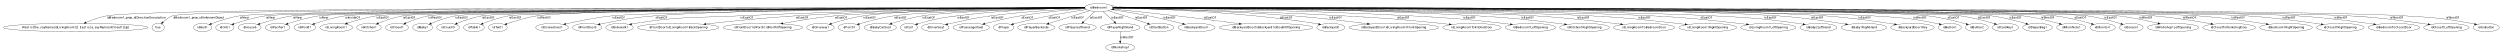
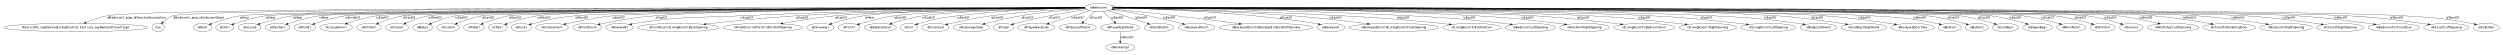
  digraph {
    fontname=Roboto
    node [fontname=Roboto node_type=entity_node]
    edge [edge_type=relationship fontname=Roboto]
    idBedroom1
    "West is [the, sayName(idLivingRoom1)]. East is [a, sayName(idCloset1)].{p}" [node_type=property_node]
    true [node_type=property_node]
    idBed1
    idCrib1
    n6 [label=idHouse6]
    idPacifier1
    idWorld1
    idLivingRoom1
    idKitchen1
    idCloset1
    idBaby1
    n13 [label=idCouch9]
    idTable1
    idTent1
+   idDock1
    idScrewdriver1
    n18 [label=idFrontDoor3]
    idSidewalk1
    idFrontDoor1idLivingRoom1BackOpening
    idFrontDoor1idPorch1idNorthOfOpening
    idDriveway1
    idPorch1
    idBabyCarSeat
    idCar1
    idDriverSeat
    idPassengerSeat
    idPlayer
    idPlayerBackside
    idPlayerLeftHand
    idPlayerRightHand
    idStartButton
    idBackyardDoor1
    idBackyardDoor1idBackyard1idSouthOfOpening
    idBackyard1
    idBackyardDoor1idLivingRoom1FrontOpening
    idLivingRoomToKitchenDoor
    idBedroom1LeftOpening
    idKitchen1RightOpening
    idLivingRoomToBedroomDoor
    idLivingRoom1RightOpening
    idLivingRoom1LeftOpening
    n43 [label=idBaby2LeftHand]
-   idBaby1RightHand
+   idBaby1RightHand [label=idCardKey1RightHand]
    idBackyardDoor1Key
    idButton1
    idButton2
    idCardKey1
    idDiaperBag1
    idMomNote1
    idMonitor1
    idScreen1
    idWorkshop1LeftOpening
    idClosetToWorkshopDoor
    idBedroom1RightOpening
    idCloset1RightOpening
    idBedroomToClosetDoor
    idCloset1LeftOpening
    idGoButton
    idWorkshop1
    idBedroom1 -> idBedroom1 [label=isNear]
    idBedroom1 -> "West is [the, sayName(idLivingRoom1)]. East is [a, sayName(idCloset1)].{p}" [edge_type=property label=idBedroom1_prop_idDirectionDescription]
    idBedroom1 -> true [edge_type=property label=idBedroom1_prop_idUnknownObject]
    idBedroom1 -> idBed1 [label=isNear]
    idBedroom1 -> idCrib1 [label=isNear]
    idBedroom1 -> n6 [label=isNear]
    idBedroom1 -> idPacifier1 [label=isNear]
    idBedroom1 -> idWorld1 [label=isInsideOf]
    idBedroom1 -> idLivingRoom1 [label=isEastOf]
    idBedroom1 -> idKitchen1 [label=isEastOf]
    idBedroom1 -> idCloset1 [label=isWestOf]
    idBedroom1 -> idBaby1 [label=isEastOf]
    idBedroom1 -> n13 [label=isEastOf]
    idBedroom1 -> idTable1 [label=isEastOf]
    idBedroom1 -> idTent1 [label=isWestOf]
+   idBedroom1 -> idDock1 [label=isWestOf]
    idBedroom1 -> idScrewdriver1 [label=isEastOf]
    idBedroom1 -> n18 [label=isEastOf]
    idBedroom1 -> idSidewalk1 [label=isEastOf]
    idBedroom1 -> idFrontDoor1idLivingRoom1BackOpening [label=isEastOf]
    idBedroom1 -> idFrontDoor1idPorch1idNorthOfOpening [label=isEastOf]
-   idBedroom1 -> idDriveway1 [label=isEastOf]
+   idBedroom1 -> idDriveway1 [label=isNear]
    idBedroom1 -> idPorch1 [label=isEastOf]
    idBedroom1 -> idBabyCarSeat [label=isEastOf]
    idBedroom1 -> idCar1 [label=isEastOf]
    idBedroom1 -> idDriverSeat [label=isEastOf]
    idBedroom1 -> idPassengerSeat [label=isEastOf]
    idBedroom1 -> idPlayer [label=isEastOf]
    idBedroom1 -> idPlayerBackside [label=isEastOf]
    idBedroom1 -> idPlayerLeftHand [label=isEastOf]
    idBedroom1 -> idPlayerRightHand [label=isEastOf]
    idBedroom1 -> idStartButton [label=isEastOf]
    idBedroom1 -> idBackyardDoor1 [label=isEastOf]
    idBedroom1 -> idBackyardDoor1idBackyard1idSouthOfOpening [label=isEastOf]
    idBedroom1 -> idBackyard1 [label=isEastOf]
    idBedroom1 -> idBackyardDoor1idLivingRoom1FrontOpening [label=isEastOf]
    idBedroom1 -> idLivingRoomToKitchenDoor [label=isEastOf]
    idBedroom1 -> idBedroom1LeftOpening [label=isEastOf]
    idBedroom1 -> idKitchen1RightOpening [label=isEastOf]
    idBedroom1 -> idLivingRoomToBedroomDoor [label=isEastOf]
    idBedroom1 -> idLivingRoom1RightOpening [label=isEastOf]
    idBedroom1 -> idLivingRoom1LeftOpening [label=isEastOf]
    idBedroom1 -> n43 [label=isEastOf]
    idBedroom1 -> idBaby1RightHand [label=isEastOf]
    idBedroom1 -> idBackyardDoor1Key [label=isEastOf]
    idBedroom1 -> idButton1 [label=isWestOf]
    idBedroom1 -> idButton2 [label=isEastOf]
    idBedroom1 -> idCardKey1 [label=isEastOf]
    idBedroom1 -> idDiaperBag1 [label=isEastOf]
-   idBedroom1 -> idMomNote1 [label=isWestOf]
+   idBedroom1 -> idMomNote1 [label=isEastOf]
    idBedroom1 -> idMonitor1 [label=isEastOf]
    idBedroom1 -> idScreen1 [label=isEastOf]
    idBedroom1 -> idWorkshop1LeftOpening [label=isWestOf]
    idBedroom1 -> idClosetToWorkshopDoor [label=isWestOf]
    idBedroom1 -> idBedroom1RightOpening [label=isWestOf]
    idBedroom1 -> idCloset1RightOpening [label=isWestOf]
    idBedroom1 -> idBedroomToClosetDoor [label=isWestOf]
    idBedroom1 -> idCloset1LeftOpening [label=isWestOf]
    idBedroom1 -> idGoButton [label=isWestOf]
    idPlayerRightHand -> idWorkshop1 [label=isWestOf]
  }
